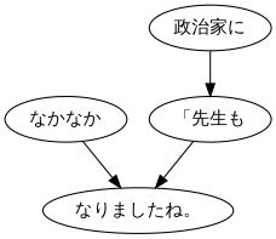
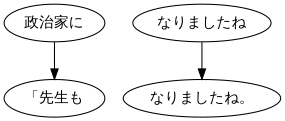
  digraph {
    n1 [label="「先生も"]
    n2 [label="なりましたね。"]
-   n3 [label="なかなか"]
+   n3 [label="なりましたね"]
    n4 [label="政治家に"]
-   n1 -> n2
    n3 -> n2
    n4 -> n1
  }
